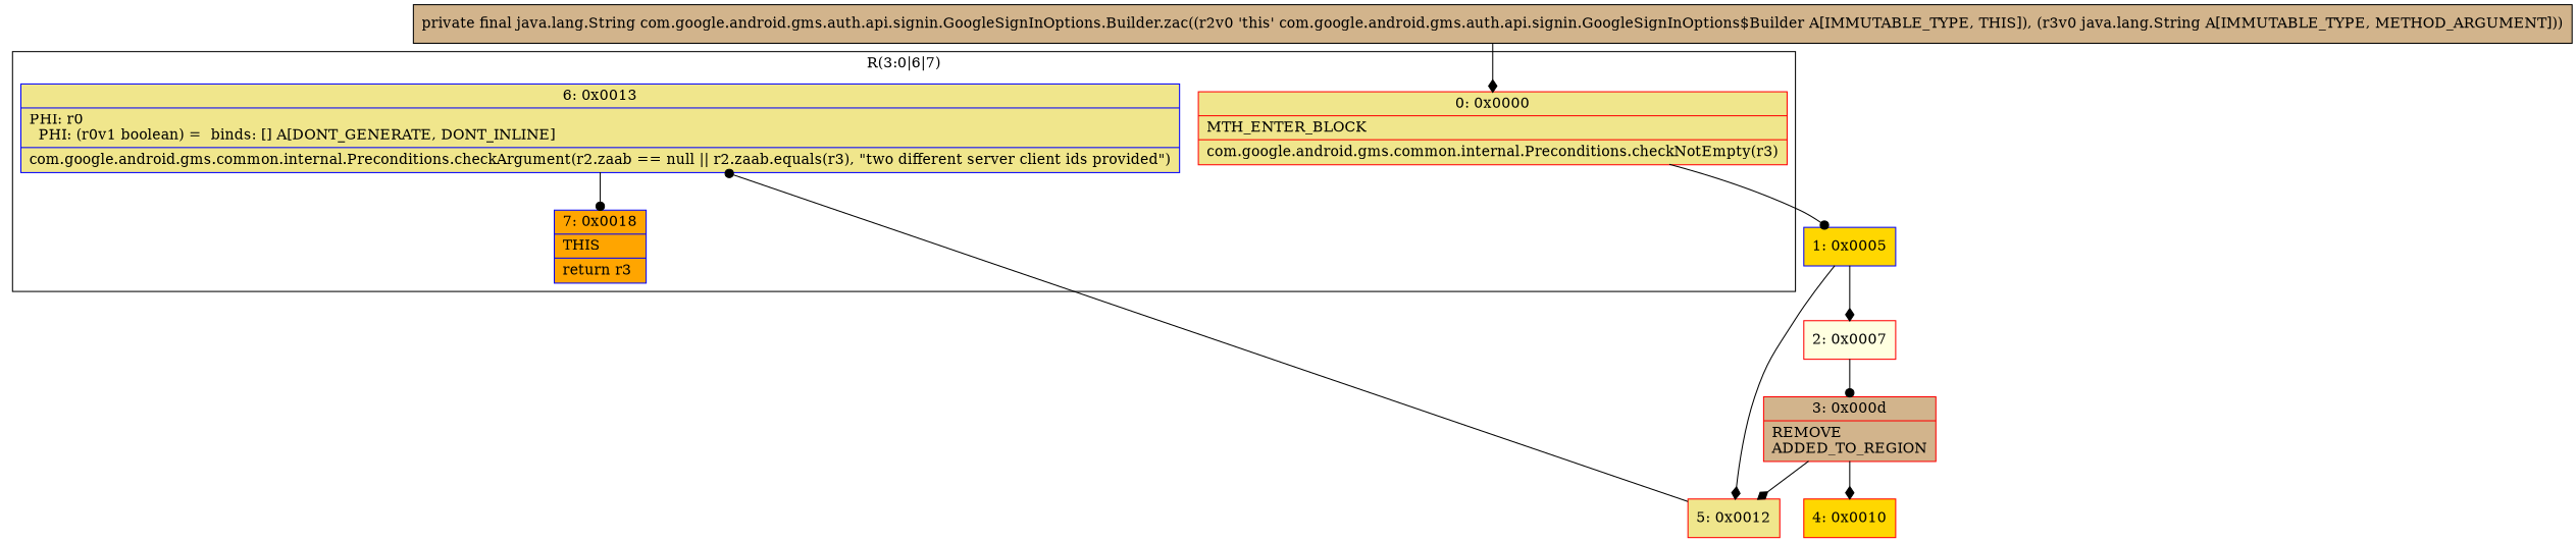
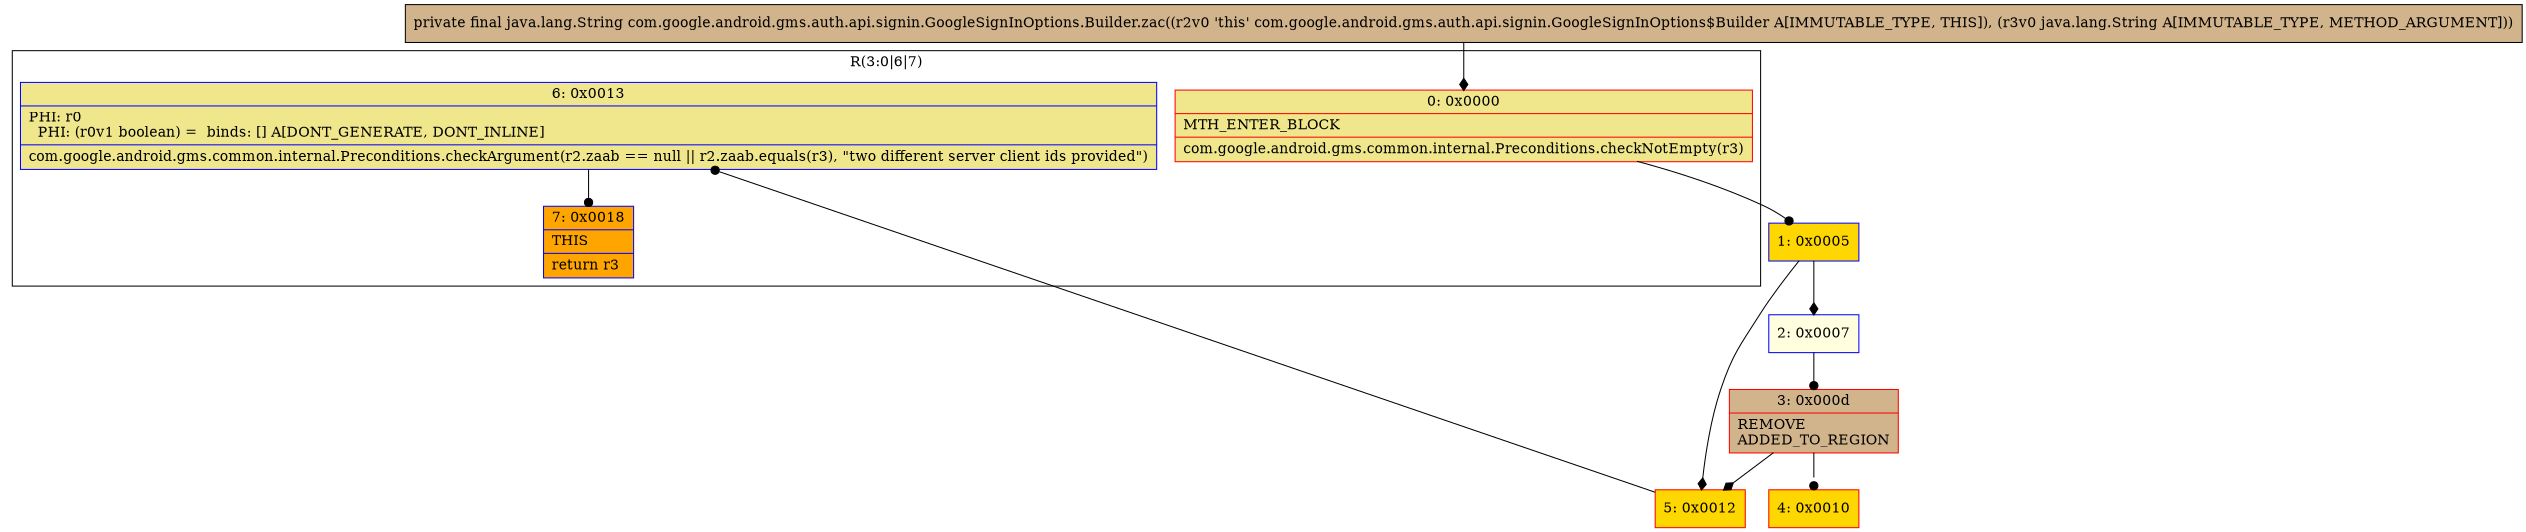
  digraph {
    node [color=red fillcolor=khaki shape=record style=filled]
    edge [arrowhead=diamond]
    n1 [label="{0\:\ 0x0000|MTH_ENTER_BLOCK\l|com.google.android.gms.common.internal.Preconditions.checkNotEmpty(r3)\l}"]
    n2 [color=blue label="{6\:\ 0x0013|PHI: r0 \l  PHI: (r0v1 boolean) =  binds: [] A[DONT_GENERATE, DONT_INLINE]\l|com.google.android.gms.common.internal.Preconditions.checkArgument(r2.zaab == null \|\| r2.zaab.equals(r3), \"two different server client ids provided\")\l}"]
    n3 [color=blue fillcolor=orange label="{7\:\ 0x0018|THIS\l|return r3\l}"]
    n4 [color=blue fillcolor=gold label="{1\:\ 0x0005}"]
-   n5 [fillcolor=lightyellow label="{2\:\ 0x0007}"]
-   n6 [label="{5\:\ 0x0012}"]
+   n5 [color=blue fillcolor=lightyellow label="{2\:\ 0x0007}"]
+   n6 [fillcolor=gold label="{5\:\ 0x0012}"]
    n7 [fillcolor=tan label="{3\:\ 0x000d|REMOVE\lADDED_TO_REGION\l}"]
    n8 [fillcolor=gold label="{4\:\ 0x0010}"]
    n9 [fillcolor=tan label="{private final java.lang.String com.google.android.gms.auth.api.signin.GoogleSignInOptions.Builder.zac((r2v0 'this' com.google.android.gms.auth.api.signin.GoogleSignInOptions$Builder A[IMMUTABLE_TYPE, THIS]), (r3v0 java.lang.String A[IMMUTABLE_TYPE, METHOD_ARGUMENT])) }" color=""]
    subgraph cluster_1 {
      label="R(3:0|6|7)"
      n1
      n2
      n3
    }
    n1 -> n4 [arrowhead=dot]
    n2 -> n3 [arrowhead=dot]
    n4 -> n5
    n4 -> n6
    n5 -> n7 [arrowhead=dot]
    n6 -> n2 [arrowhead=dot]
    n7 -> n6
-   n7 -> n8
+   n7 -> n8 [arrowhead=dot]
    n9 -> n1
  }
